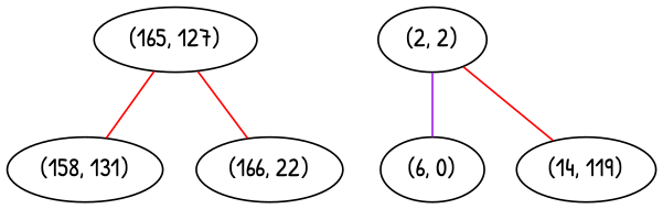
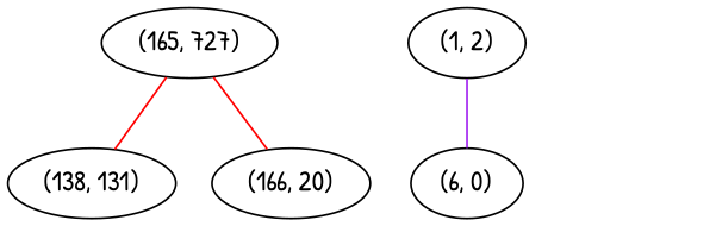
  graph {
    fontname="Patrick Hand"
    node [fontname="Patrick Hand"]
    edge [color=red fontname="Patrick Hand" weight=1]
-   "(165, 127)"
-   "(158, 131)"
-   "(166, 22)"
+   "(165, 127)" [label="(165, 727)"]
+   "(158, 131)" [label="(138, 131)"]
+   "(166, 22)" [label="(166, 20)"]
    n4 [label="(6, 0)"]
-   "(2, 2)"
-   "(14, 119)"
+   "(2, 2)" [label="(1, 2)"]
    "(165, 127)" -- "(158, 131)"
    "(165, 127)" -- "(166, 22)"
    "(2, 2)" -- n4 [color=purple weight=4]
-   "(2, 2)" -- "(14, 119)"
  }
